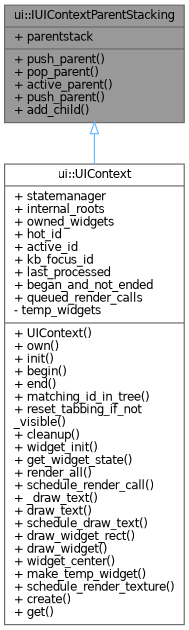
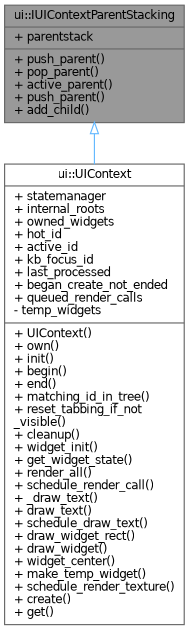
  digraph {
    node [color=gray40 fontname=Helvetica fontsize=10 shape=record style=filled]
    n1 [fillcolor=grey60 fontcolor=black height=0.2 label="{ui::IUIContextParentStacking\n|+ parentstack\l|+ push_parent()\l+ pop_parent()\l+ active_parent()\l+ push_parent()\l+ add_child()\l}" width=0.4]
-   n2 [fillcolor=white height=0.2 label="{ui::UIContext\n|+ statemanager\l+ internal_roots\l+ owned_widgets\l+ hot_id\l+ active_id\l+ kb_focus_id\l+ last_processed\l+ began_and_not_ended\l+ queued_render_calls\l- temp_widgets\l|+ UIContext()\l+ own()\l+ init()\l+ begin()\l+ end()\l+ matching_id_in_tree()\l+ reset_tabbing_if_not\l_visible()\l+ cleanup()\l+ widget_init()\l+ get_widget_state()\l+ render_all()\l+ schedule_render_call()\l+ _draw_text()\l+ draw_text()\l+ schedule_draw_text()\l+ draw_widget_rect()\l+ draw_widget()\l+ widget_center()\l+ make_temp_widget()\l+ schedule_render_texture()\l+ create()\l+ get()\l}" width=0.4]
+   n2 [fillcolor=white height=0.2 label="{ui::UIContext\n|+ statemanager\l+ internal_roots\l+ owned_widgets\l+ hot_id\l+ active_id\l+ kb_focus_id\l+ last_processed\l+ began_create_not_ended\l+ queued_render_calls\l- temp_widgets\l|+ UIContext()\l+ own()\l+ init()\l+ begin()\l+ end()\l+ matching_id_in_tree()\l+ reset_tabbing_if_not\l_visible()\l+ cleanup()\l+ widget_init()\l+ get_widget_state()\l+ render_all()\l+ schedule_render_call()\l+ _draw_text()\l+ draw_text()\l+ schedule_draw_text()\l+ draw_widget_rect()\l+ draw_widget()\l+ widget_center()\l+ make_temp_widget()\l+ schedule_render_texture()\l+ create()\l+ get()\l}" width=0.4]
    n1 -> n2 [arrowtail=onormal color=steelblue1 dir=back fontname=Helvetica fontsize=10 labelfontname=Helvetica labelfontsize=10 style=solid]
  }
